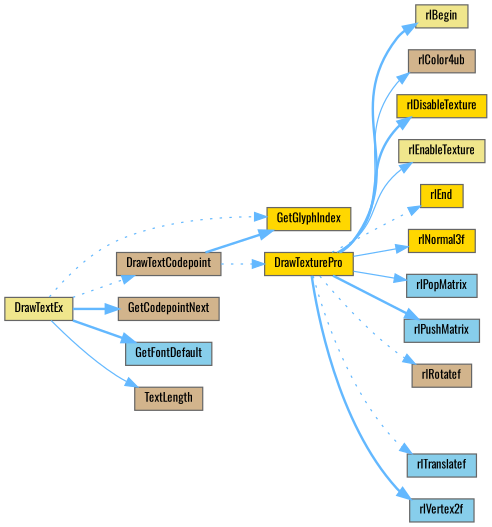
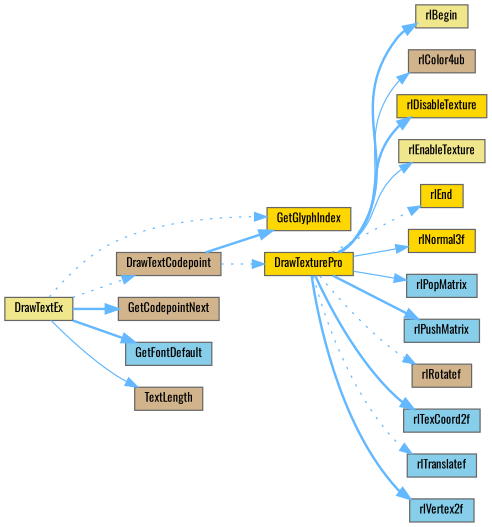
  digraph {
    fontname=Oswald
    rankdir=LR
    node [color=grey40 fillcolor=skyblue fontname=Oswald fontsize=10 shape=box style=filled]
    edge [color=steelblue1 fontname=Oswald fontsize=10 labelfontname=Helvetica labelfontsize=10 style=bold]
    n1 [color=gray40 fillcolor=khaki fontcolor=black height=0.2 label=DrawTextEx width=0.4]
    n2 [fillcolor=tan height=0.2 label=DrawTextCodepoint width=0.4]
    n3 [fillcolor=gold height=0.2 label=GetGlyphIndex width=0.4]
    n4 [fillcolor=tan height=0.2 label=GetCodepointNext width=0.4]
    n5 [height=0.2 label=GetFontDefault width=0.4]
    n6 [fillcolor=tan height=0.2 label=TextLength width=0.4]
    n7 [fillcolor=gold height=0.2 label=DrawTexturePro width=0.4]
    n8 [fillcolor=khaki height=0.2 label=rlBegin width=0.4]
    n9 [fillcolor=tan height=0.2 label=rlColor4ub width=0.4]
    n10 [fillcolor=gold height=0.2 label=rlDisableTexture width=0.4]
    n11 [fillcolor=khaki height=0.2 label=rlEnableTexture width=0.4]
    n12 [fillcolor=gold height=0.2 label=rlEnd width=0.4]
    n13 [fillcolor=gold height=0.2 label=rlNormal3f width=0.4]
    n14 [height=0.2 label=rlPopMatrix width=0.4]
    n15 [height=0.2 label=rlPushMatrix width=0.4]
    n16 [fillcolor=tan height=0.2 label=rlRotatef width=0.4]
+   n17 [height=0.2 label=rlTexCoord2f width=0.4]
    n18 [height=0.2 label=rlTranslatef width=0.4]
    n19 [height=0.2 label=rlVertex2f width=0.4]
    n1 -> n2 [style=dotted]
    n1 -> n3 [style=dotted]
    n1 -> n4
    n1 -> n5
    n1 -> n6 [style=solid]
    n2 -> n3
    n2 -> n7 [style=dotted]
    n7 -> n8
    n7 -> n9 [style=solid]
    n7 -> n10
    n7 -> n11 [style=solid]
    n7 -> n12 [style=dotted]
    n7 -> n13 [style=solid]
    n7 -> n14 [style=solid]
    n7 -> n15
    n7 -> n16 [style=dotted]
+   n7 -> n17
    n7 -> n18 [style=dotted]
    n7 -> n19
  }
